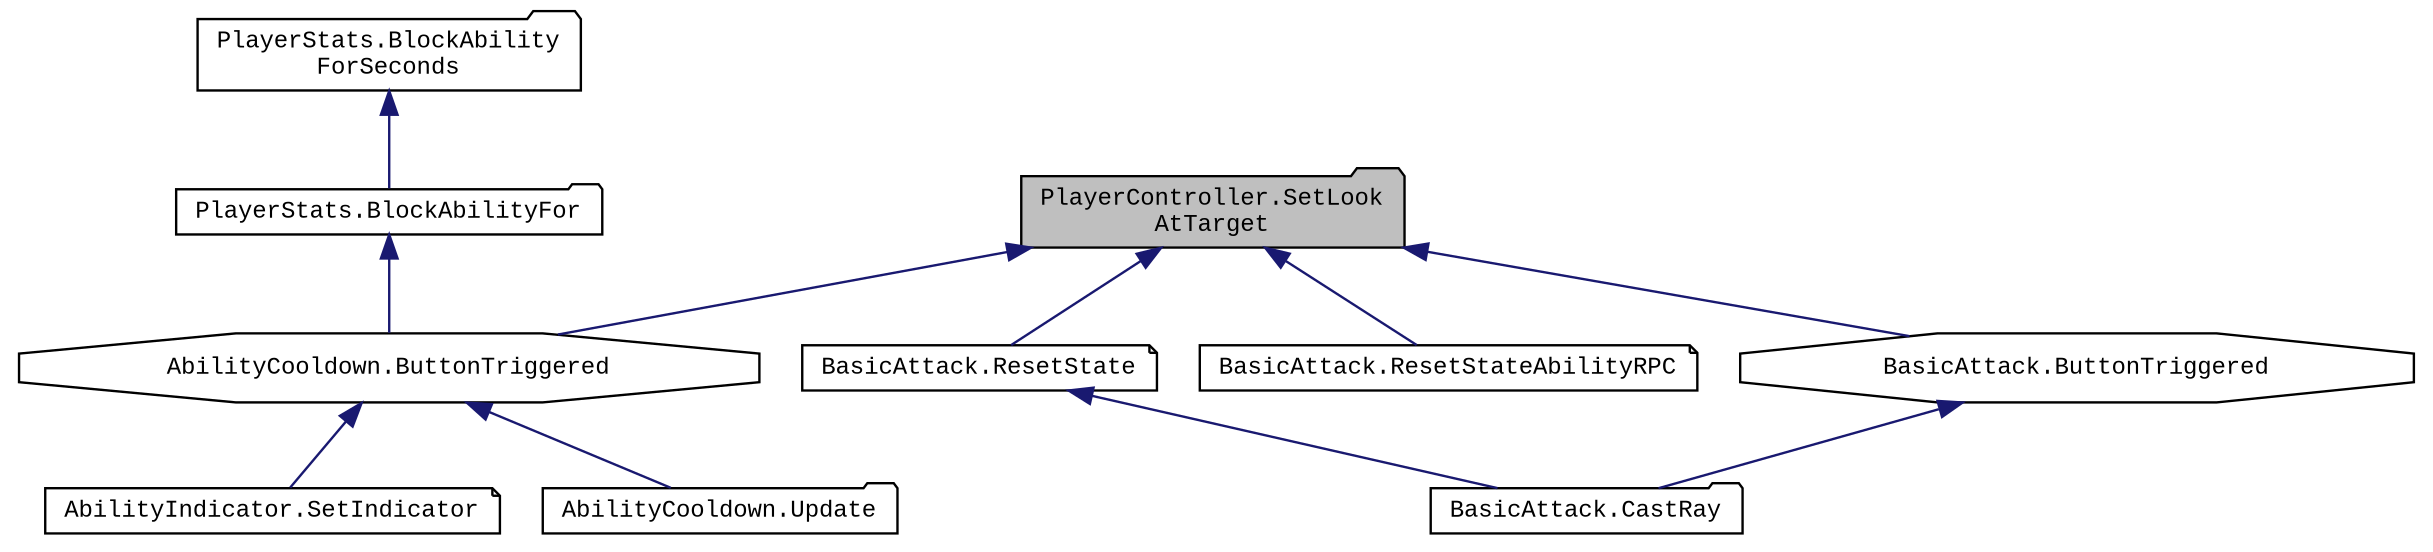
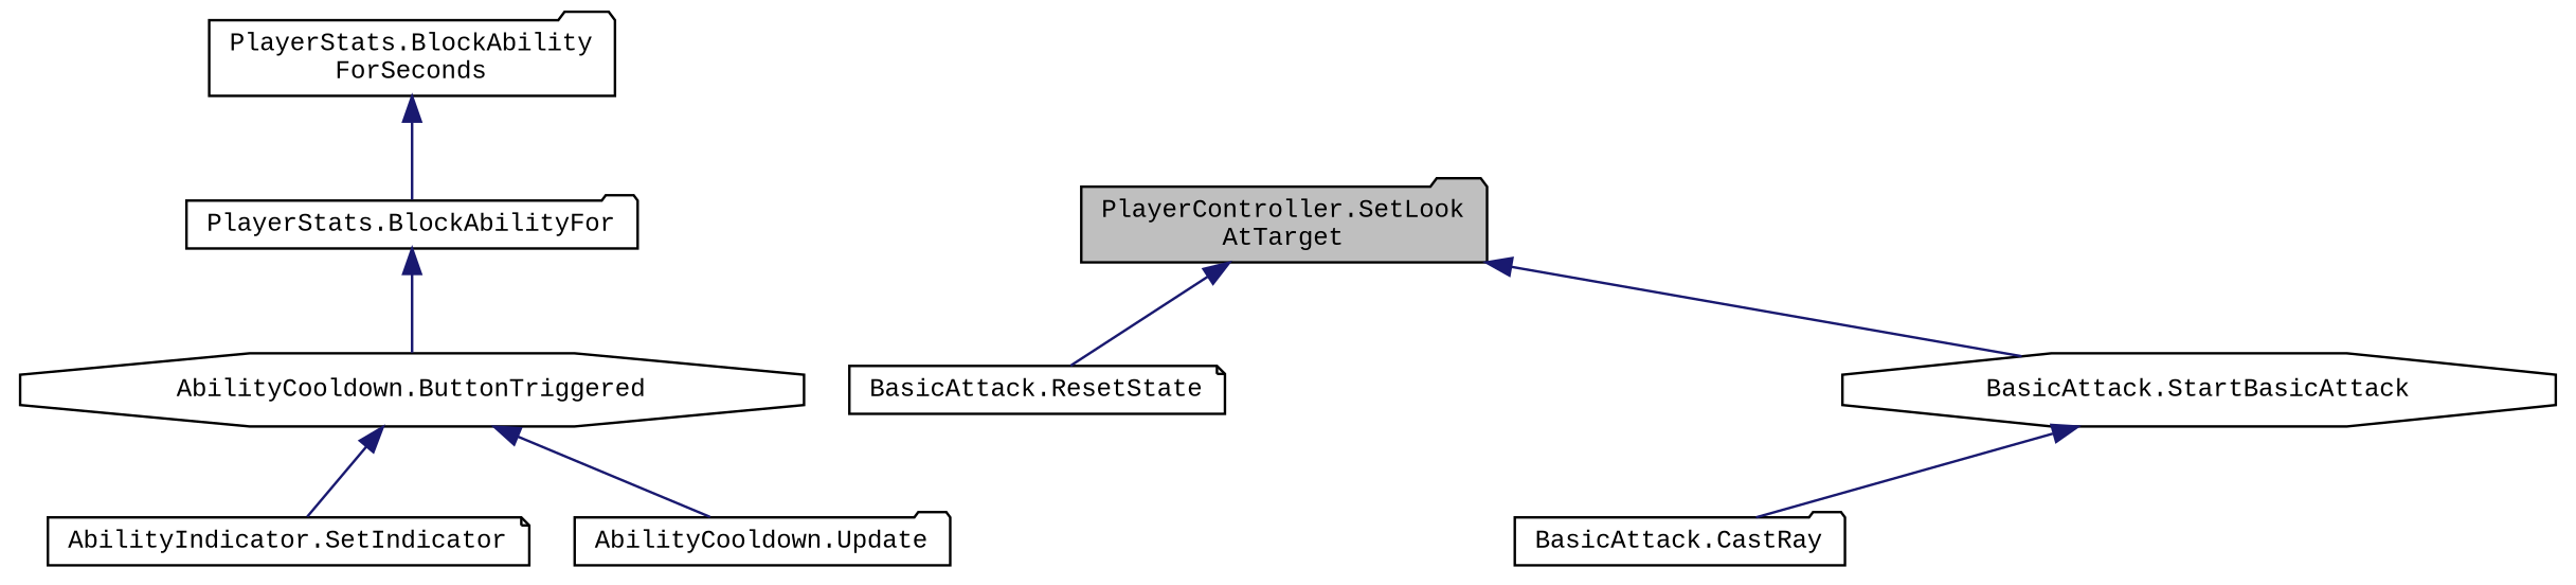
  digraph {
    fontname="Liberation Mono"
    rankdir=TB
    node [color=black fillcolor=white fontname="Liberation Mono" fontsize=10 shape=folder style=filled]
    edge [color=midnightblue dir=back fontname="Liberation Mono" fontsize=10 labelfontname=Helvetica labelfontsize=10 style=solid]
    n1 [fillcolor=grey75 fontcolor=black height=0.2 label="PlayerController.SetLook\lAtTarget" width=0.4]
    n2 [height=0.2 label="AbilityCooldown.ButtonTriggered" shape=octagon width=0.4]
    n3 [height=0.2 label="BasicAttack.ResetState" shape=note width=0.4]
-   n4 [height=0.2 label="BasicAttack.ResetStateAbilityRPC" shape=note width=0.4]
-   n5 [height=0.2 label="BasicAttack.ButtonTriggered" shape=octagon width=0.4]
+   n5 [height=0.2 label="BasicAttack.StartBasicAttack" shape=octagon width=0.4]
    n6 [height=0.2 label="AbilityIndicator.SetIndicator" shape=note width=0.4]
    n7 [height=0.2 label="AbilityCooldown.Update" width=0.4]
    n8 [height=0.2 label="BasicAttack.CastRay" width=0.4]
    n9 [height=0.2 label="PlayerStats.BlockAbility\lForSeconds" width=0.4]
    n10 [height=0.2 label="PlayerStats.BlockAbilityFor" width=0.4]
-   n1 -> n2
    n1 -> n3
-   n1 -> n4
    n1 -> n5
    n2 -> n6
    n2 -> n7
-   n3 -> n8
    n5 -> n8
    n9 -> n10
    n10 -> n2
  }
